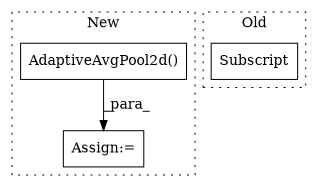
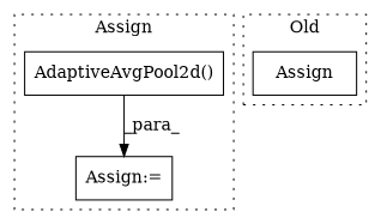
  digraph {
    fontname="DejaVu Serif"
    node [shape=box fontname="DejaVu Serif"]
    n1 [a=75 l="21,1" label="AdaptiveAvgPool2d()" s="3856,3878"]
    n2 [a=68 l=3 label="Assign:=" s=3853]
-   n3 [a=63 l="30,0" label=Subscript s="2270,0"]
+   n3 [a=63 l="30,0" label=Assign s="2270,0"]
    subgraph cluster_1 {
-     label=New
+     label=Assign
      style=dotted
      n1
      n2
    }
    subgraph cluster_2 {
      label=Old
      style=dotted
      n3
    }
    n1 -> n2 [label=_para_ fontname="DejaVu Serif"]
  }
